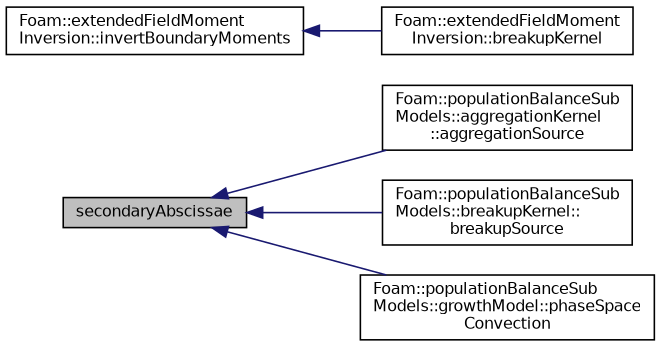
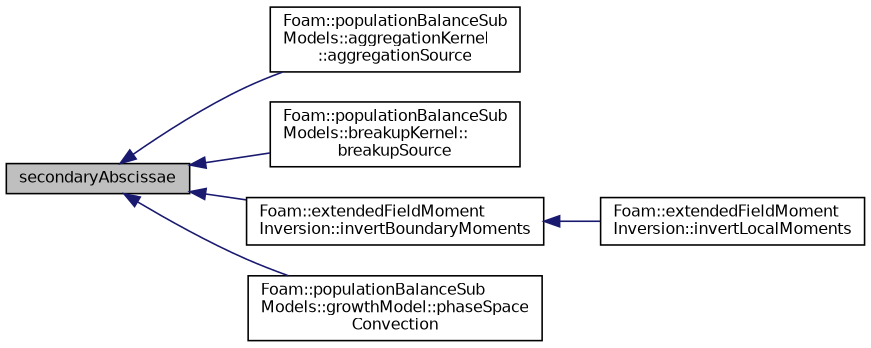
  digraph {
    rankdir=LR
    node [color=black fontname=Helvetica fontsize=10 shape=record]
    edge [color=midnightblue dir=back fontname=Helvetica fontsize=10 labelfontname=Helvetica labelfontsize=10 style=solid]
    n1 [fillcolor=grey75 fontcolor=black height=0.2 label=secondaryAbscissae style=filled width=0.4]
    n2 [height=0.2 label="Foam::populationBalanceSub\lModels::aggregationKernel\l::aggregationSource" width=0.4]
    n3 [height=0.2 label="Foam::populationBalanceSub\lModels::breakupKernel::\lbreakupSource" width=0.4]
    n4 [height=0.2 label="Foam::extendedFieldMoment\lInversion::invertBoundaryMoments" width=0.4]
    n5 [height=0.2 label="Foam::populationBalanceSub\lModels::growthModel::phaseSpace\lConvection" width=0.4]
-   n6 [height=0.2 label="Foam::extendedFieldMoment\lInversion::breakupKernel" width=0.4]
+   n6 [height=0.2 label="Foam::extendedFieldMoment\lInversion::invertLocalMoments" width=0.4]
    n1 -> n2
    n1 -> n3
+   n1 -> n4
    n1 -> n5
    n4 -> n6
  }
